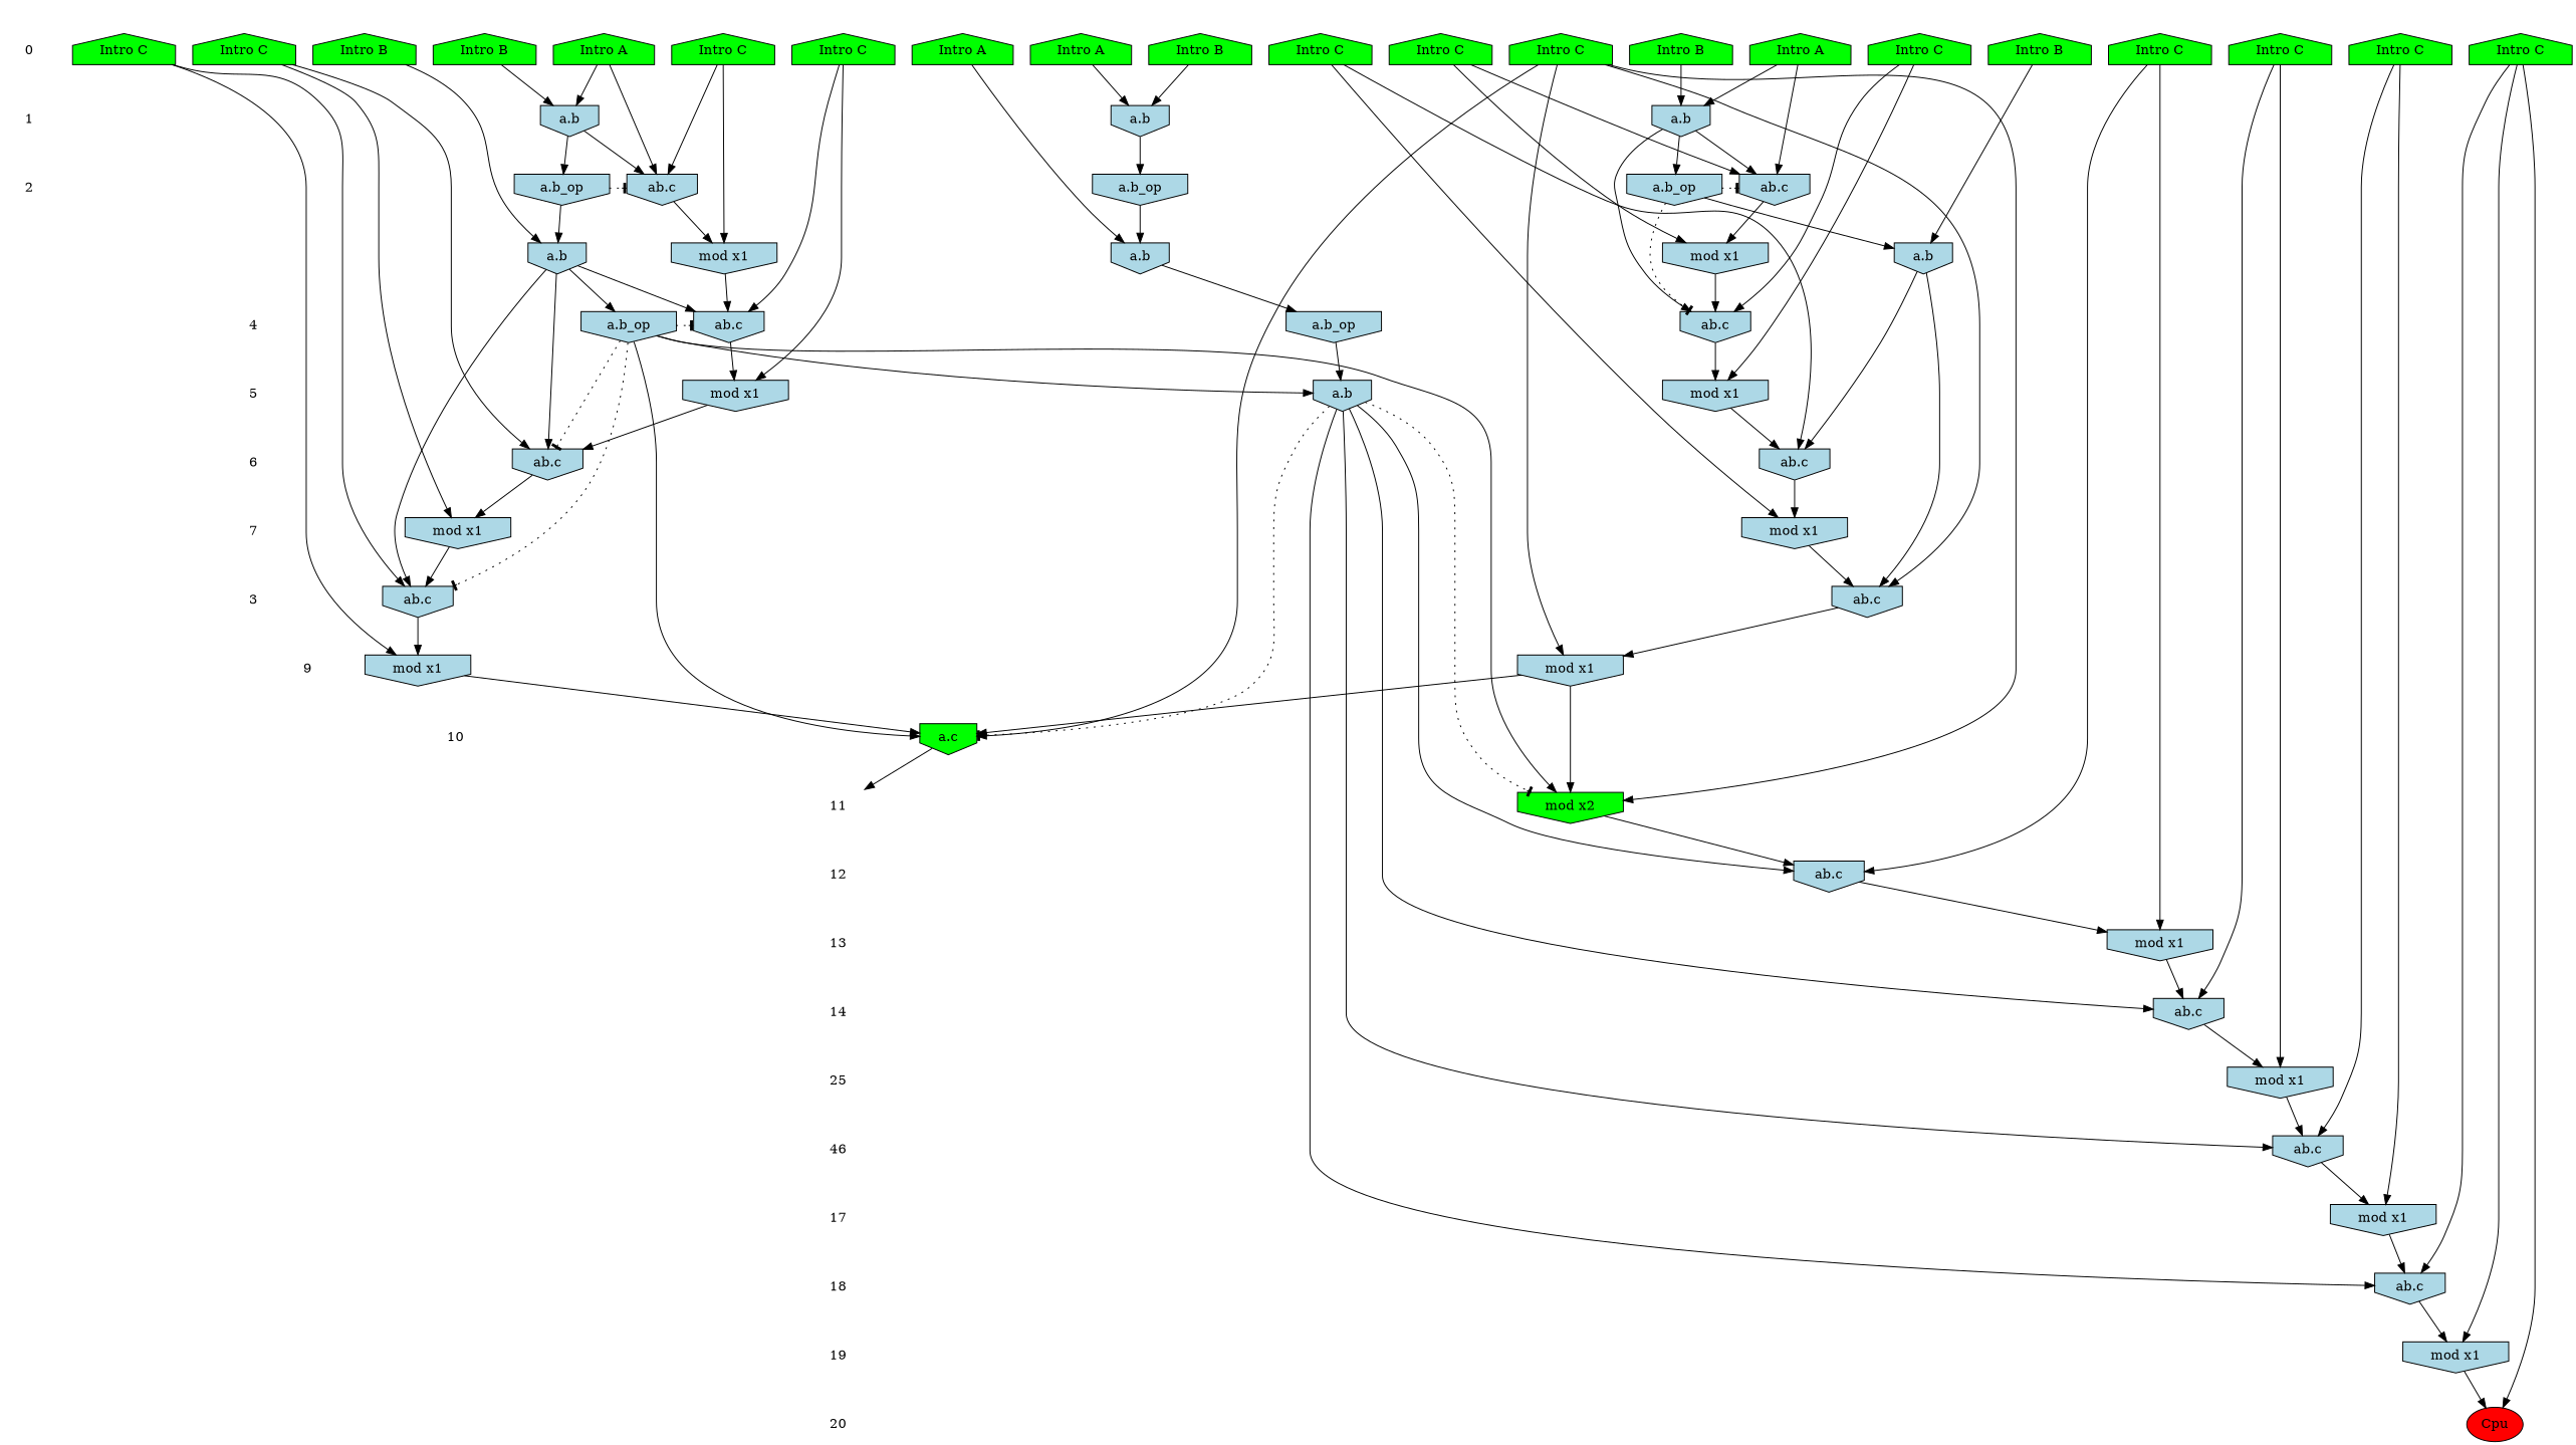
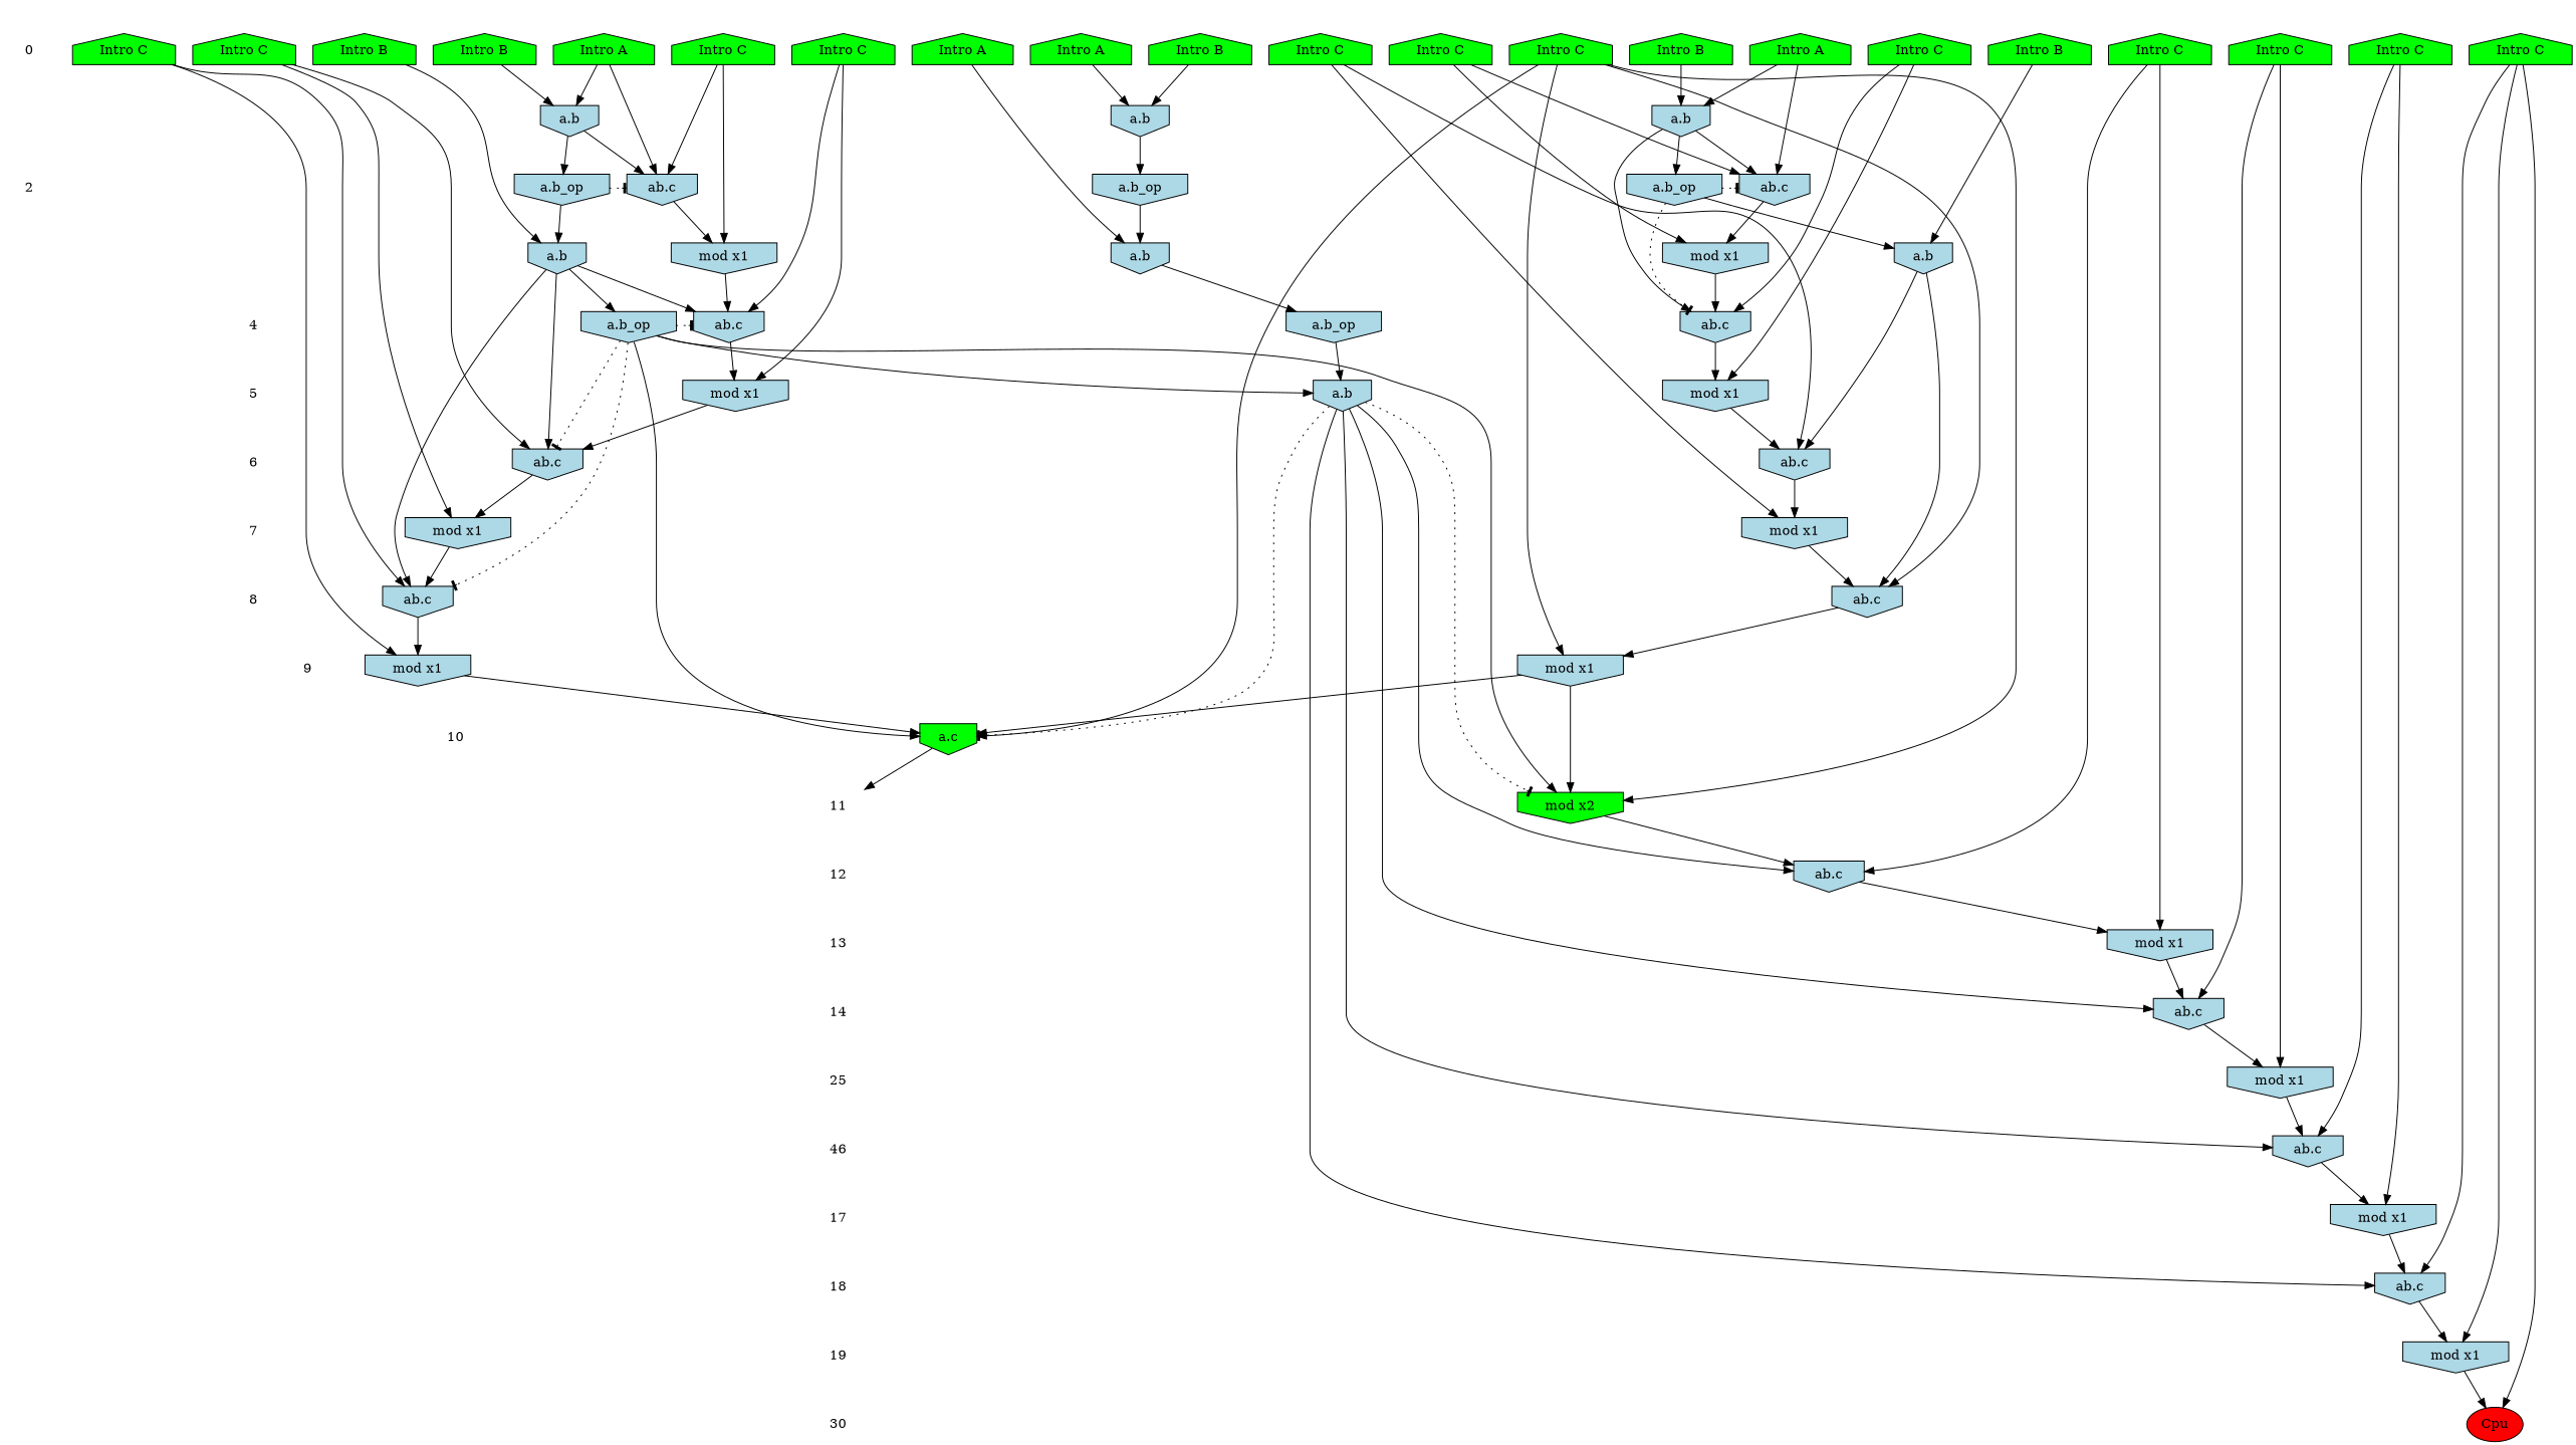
  digraph {
    ranksep=.5
    node [shape=invhouse fillcolor=lightblue style=filled]
    0 [shape=plaintext fillcolor="" style=""]
    n2 [fillcolor=green label="Intro B" shape=house]
    n3 [fillcolor=green label="Intro A" shape=house]
    n4 [fillcolor=green label="Intro A" shape=house]
    n5 [fillcolor=green label="Intro A" shape=house]
    n6 [fillcolor=green label="Intro B" shape=house]
    n7 [fillcolor=green label="Intro A" shape=house]
    n8 [fillcolor=green label="Intro B" shape=house]
    n9 [fillcolor=green label="Intro B" shape=house]
    n10 [fillcolor=green label="Intro B" shape=house]
    n11 [fillcolor=green label="Intro C" shape=house]
    n12 [fillcolor=green label="Intro C" shape=house]
    n13 [fillcolor=green label="Intro C" shape=house]
    n14 [fillcolor=green label="Intro C" shape=house]
    n15 [fillcolor=green label="Intro C" shape=house]
    n16 [fillcolor=green label="Intro C" shape=house]
    n17 [fillcolor=green label="Intro C" shape=house]
    n18 [fillcolor=green label="Intro C" shape=house]
    n19 [fillcolor=green label="Intro C" shape=house]
    n20 [fillcolor=green label="Intro C" shape=house]
    n21 [fillcolor=green label="Intro C" shape=house]
    n22 [fillcolor=green label="Intro C" shape=house]
-   1 [shape=plaintext fillcolor="" style=""]
    n24 [label="a.b"]
    n25 [label="a.b"]
    n26 [label="a.b"]
    2 [shape=plaintext fillcolor="" style=""]
    n28 [label="ab.c"]
    n29 [label="a.b_op"]
    n30 [label="ab.c"]
    n31 [label="a.b_op"]
    n32 [label="a.b_op"]
    n33 [label="mod x1"]
    n34 [label="a.b"]
    n35 [label="mod x1"]
    n36 [label="a.b"]
    n37 [label="a.b"]
    4 [shape=plaintext fillcolor="" style=""]
    n39 [label="ab.c"]
    n40 [label="ab.c"]
    n41 [label="a.b_op"]
    n42 [label="a.b_op"]
    5 [shape=plaintext fillcolor="" style=""]
    n44 [label="mod x1"]
    n45 [label="mod x1"]
    n46 [label="a.b"]
    6 [shape=plaintext fillcolor="" style=""]
    n48 [label="ab.c"]
    n49 [label="ab.c"]
    7 [shape=plaintext fillcolor="" style=""]
    n51 [label="mod x1"]
    n52 [label="mod x1"]
-   8 [shape=plaintext label=3 fillcolor="" style=""]
+   8 [shape=plaintext fillcolor="" style=""]
    n54 [label="ab.c"]
    n55 [label="ab.c"]
    9 [shape=plaintext fillcolor="" style=""]
    n57 [label="mod x1"]
    n58 [label="mod x1"]
    10 [shape=plaintext fillcolor="" style=""]
    n60 [fillcolor=green label="a.c"]
    11 [shape=plaintext fillcolor="" style=""]
    n62 [fillcolor=green label="mod x2"]
    12 [shape=plaintext fillcolor="" style=""]
    n64 [label="ab.c"]
    13 [shape=plaintext fillcolor="" style=""]
    n66 [label="mod x1"]
    14 [shape=plaintext fillcolor="" style=""]
    n68 [label="ab.c"]
    n69 [label=25 shape=plaintext fillcolor="" style=""]
    n70 [label="mod x1"]
    n71 [label=46 shape=plaintext fillcolor="" style=""]
    n72 [label="ab.c"]
    17 [shape=plaintext fillcolor="" style=""]
    n74 [label="mod x1"]
    18 [shape=plaintext fillcolor="" style=""]
    n76 [label="ab.c"]
    19 [shape=plaintext fillcolor="" style=""]
    n78 [label="mod x1"]
-   20 [shape=plaintext fillcolor="" style=""]
+   20 [shape=plaintext label=30 fillcolor="" style=""]
    n80 [fillcolor=red label=Cpu shape=""]
    subgraph sub_1 {
      rank=same
      0
      n2
      n3
      n4
      n5
      n6
      n7
      n8
      n9
      n10
      n11
      n12
      n13
      n14
      n15
      n16
      n17
      n18
      n19
      n20
      n21
      n22
    }
    subgraph sub_2 {
      rank=same
-     1
      n24
      n25
      n26
    }
    subgraph sub_3 {
      rank=same
      2
      n28
      n29
      n30
      n31
      n32
    }
    subgraph sub_4 {
      rank=same
      n33
      n34
      n35
      n36
      n37
    }
    subgraph sub_5 {
      rank=same
      4
      n39
      n40
      n41
      n42
    }
    subgraph sub_6 {
      rank=same
      5
      n44
      n45
      n46
    }
    subgraph sub_7 {
      rank=same
      6
      n48
      n49
    }
    subgraph sub_8 {
      rank=same
      7
      n51
      n52
    }
    subgraph sub_9 {
      rank=same
      8
      n54
      n55
    }
    subgraph sub_10 {
      rank=same
      9
      n57
      n58
    }
    subgraph sub_11 {
      rank=same
      10
      n60
    }
    subgraph sub_12 {
      rank=same
      11
      n62
    }
    subgraph sub_13 {
      rank=same
      12
      n64
    }
    subgraph sub_14 {
      rank=same
      13
      n66
    }
    subgraph sub_15 {
      rank=same
      14
      n68
    }
    subgraph sub_16 {
      rank=same
      n69
      n70
    }
    subgraph sub_17 {
      rank=same
      n71
      n72
    }
    subgraph sub_18 {
      rank=same
      17
      n74
    }
    subgraph sub_19 {
      rank=same
      18
      n76
    }
    subgraph sub_20 {
      rank=same
      19
      n78
    }
    subgraph sub_21 {
      rank=same
      20
      n80
    }
-   0 -> 1 [style=invis]
    n2 -> n26
    n3 -> n26
    n4 -> n37
    n5 -> n24
    n5 -> n28
    n6 -> n36
    n7 -> n25
    n7 -> n30
    n8 -> n34
    n9 -> n25
    n10 -> n24
    n11 -> n28
    n11 -> n33
    n12 -> n64
    n12 -> n66
    n13 -> n30
    n13 -> n35
    n14 -> n68
    n14 -> n70
    n15 -> n76
    n15 -> n78
    n15 -> n80
    n16 -> n39
    n16 -> n44
    n17 -> n40
    n17 -> n45
    n18 -> n54
    n18 -> n57
    n19 -> n72
    n19 -> n74
    n20 -> n55
    n20 -> n58
    n20 -> n60
    n20 -> n62
    n21 -> n49
    n21 -> n52
    n22 -> n48
    n22 -> n51
-   1 -> 2 [style=invis]
    n24 -> n28
    n24 -> n29
    n25 -> n30
    n25 -> n32
    n25 -> n40
    n26 -> n31
    n28 -> n33
    n29 -> n28 [arrowhead=tee style=dotted]
    n29 -> n34
    n30 -> n35
    n31 -> n37
    n32 -> n30 [arrowhead=tee style=dotted]
    n32 -> n36
    n32 -> n40 [arrowhead=tee style=dotted]
    n33 -> n39
    n34 -> n39
    n34 -> n41
    n34 -> n48
    n34 -> n54
    n35 -> n40
    n36 -> n49
    n36 -> n55
    n37 -> n42
    4 -> 5 [style=invis]
    n39 -> n44
    n40 -> n45
    n41 -> n39 [arrowhead=tee style=dotted]
    n41 -> n46
    n41 -> n48 [arrowhead=tee style=dotted]
    n41 -> n54 [arrowhead=tee style=dotted]
    n41 -> n60
    n41 -> n62
    n42 -> n46
    5 -> 6 [style=invis]
    n44 -> n48
    n45 -> n49
    n46 -> n60 [arrowhead=tee style=dotted]
    n46 -> n62 [arrowhead=tee style=dotted]
    n46 -> n64
    n46 -> n68
    n46 -> n72
    n46 -> n76
    6 -> 7 [style=invis]
    n48 -> n51
    n49 -> n52
    7 -> 8 [style=invis]
    n51 -> n54
    n52 -> n55
    8 -> 9 [style=invis]
    n54 -> n57
    n55 -> n58
    9 -> 10 [style=invis]
    n57 -> n60
    n58 -> n60
    n58 -> n62
    10 -> 11 [style=invis]
    n60 -> 11
    11 -> 12 [style=invis]
    n62 -> n64
    12 -> 13 [style=invis]
    n64 -> n66
    13 -> 14 [style=invis]
    n66 -> n68
    14 -> n69 [style=invis]
    n68 -> n70
    n69 -> n71 [style=invis]
    n70 -> n72
    n71 -> 17 [style=invis]
    n72 -> n74
    17 -> 18 [style=invis]
    n74 -> n76
    18 -> 19 [style=invis]
    n76 -> n78
    19 -> 20 [style=invis]
    n78 -> n80
  }
